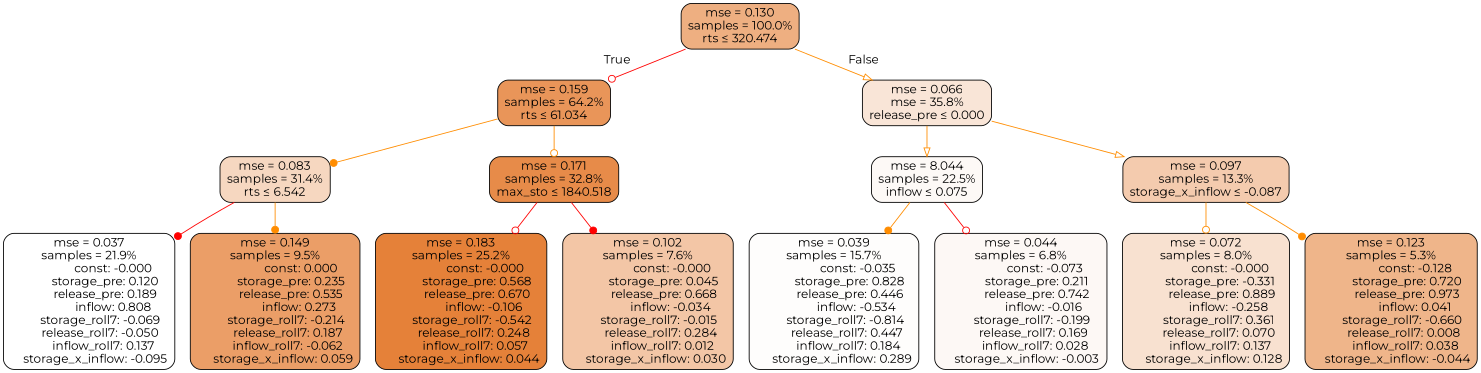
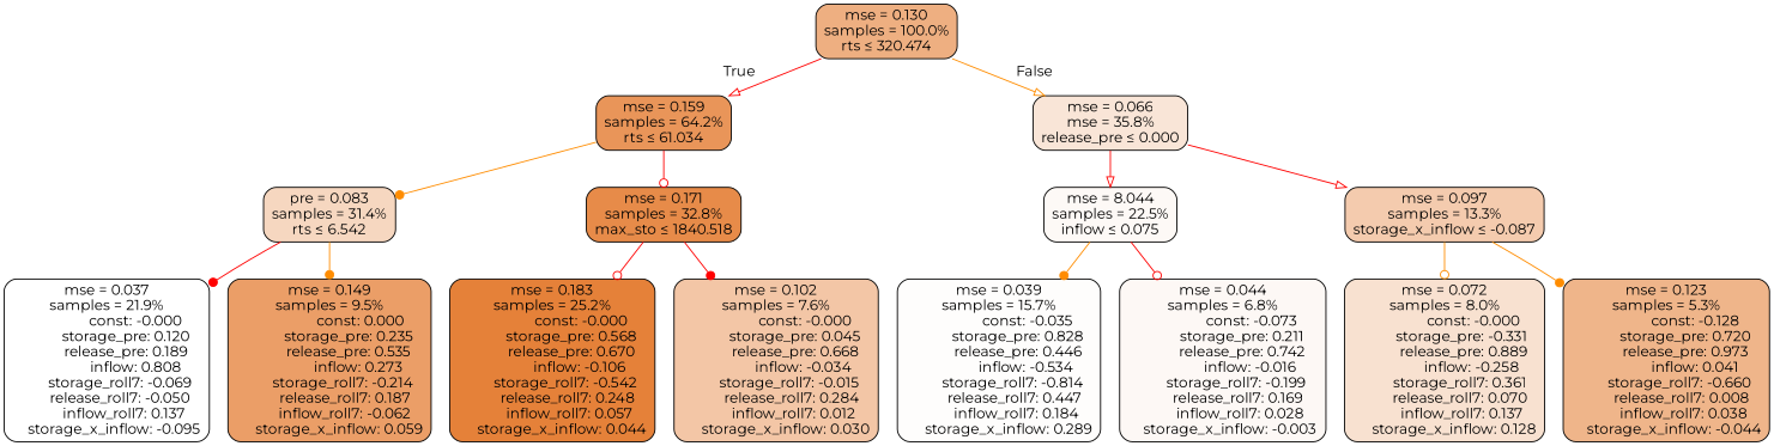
  digraph {
    fontname=Montserrat
    node [color=black fontname=Montserrat shape=rectangle style="filled, rounded"]
    edge [arrowhead=dot color=darkorange fontname=Montserrat]
    n1 [fillcolor="#eeaf81" label="mse = 0.130\nsamples = 100.0%\nrts &le; 320.474"]
    n2 [fillcolor="#e99559" label="mse = 0.159\nsamples = 64.2%\nrts &le; 61.034"]
    n3 [fillcolor="#f9e5d7" label="mse = 0.066\nmse = 35.8%\nrelease_pre &le; 0.000"]
-   n4 [fillcolor="#f6d7c0" label="mse = 0.083\nsamples = 31.4%\nrts &le; 6.542"]
+   n4 [fillcolor="#f6d7c0" label="pre = 0.083\nsamples = 31.4%\nrts &le; 6.542"]
    n5 [fillcolor="#e78b49" label="mse = 0.171\nsamples = 32.8%\nmax_sto &le; 1840.518"]
    n6 [fillcolor="#fdf9f6" label="mse = 8.044\nsamples = 22.5%\ninflow &le; 0.075"]
    n7 [fillcolor="#f4cbae" label="mse = 0.097\nsamples = 13.3%\nstorage_x_inflow &le; -0.087"]
    n8 [fillcolor="#ffffff" label="mse = 0.037\nsamples = 21.9%\n               const: -0.000\n          storage_pre: 0.120\n          release_pre: 0.189\n               inflow: 0.808\n       storage_roll7: -0.069\n       release_roll7: -0.050\n         inflow_roll7: 0.137\n    storage_x_inflow: -0.095"]
    n9 [fillcolor="#eb9e67" label="mse = 0.149\nsamples = 9.5%\n                const: 0.000\n          storage_pre: 0.235\n          release_pre: 0.535\n               inflow: 0.273\n       storage_roll7: -0.214\n        release_roll7: 0.187\n        inflow_roll7: -0.062\n     storage_x_inflow: 0.059"]
    n10 [fillcolor="#e58139" label="mse = 0.183\nsamples = 25.2%\n               const: -0.000\n          storage_pre: 0.568\n          release_pre: 0.670\n              inflow: -0.106\n       storage_roll7: -0.542\n        release_roll7: 0.248\n         inflow_roll7: 0.057\n     storage_x_inflow: 0.044"]
    n11 [fillcolor="#f3c6a6" label="mse = 0.102\nsamples = 7.6%\n               const: -0.000\n          storage_pre: 0.045\n          release_pre: 0.668\n              inflow: -0.034\n       storage_roll7: -0.015\n        release_roll7: 0.284\n         inflow_roll7: 0.012\n     storage_x_inflow: 0.030"]
    n12 [fillcolor="#fefdfc" label="mse = 0.039\nsamples = 15.7%\n               const: -0.035\n          storage_pre: 0.828\n          release_pre: 0.446\n              inflow: -0.534\n       storage_roll7: -0.814\n        release_roll7: 0.447\n         inflow_roll7: 0.184\n     storage_x_inflow: 0.289"]
    n13 [fillcolor="#fdf8f5" label="mse = 0.044\nsamples = 6.8%\n               const: -0.073\n          storage_pre: 0.211\n          release_pre: 0.742\n              inflow: -0.016\n       storage_roll7: -0.199\n        release_roll7: 0.169\n         inflow_roll7: 0.028\n    storage_x_inflow: -0.003"]
    n14 [fillcolor="#f8e1d0" label="mse = 0.072\nsamples = 8.0%\n               const: -0.000\n         storage_pre: -0.331\n          release_pre: 0.889\n              inflow: -0.258\n        storage_roll7: 0.361\n        release_roll7: 0.070\n         inflow_roll7: 0.137\n     storage_x_inflow: 0.128"]
    n15 [fillcolor="#efb58a" label="mse = 0.123\nsamples = 5.3%\n               const: -0.128\n          storage_pre: 0.720\n          release_pre: 0.973\n               inflow: 0.041\n       storage_roll7: -0.660\n        release_roll7: 0.008\n         inflow_roll7: 0.038\n    storage_x_inflow: -0.044"]
-   n1 -> n2 [arrowhead=odot color=red headlabel=True labelangle=45 labeldistance=2.5]
+   n1 -> n2 [arrowhead=onormal color=red headlabel=True labelangle=45 labeldistance=2.5]
    n1 -> n3 [arrowhead=onormal headlabel=False labelangle=-45 labeldistance=2.5]
    n2 -> n4
-   n2 -> n5 [arrowhead=odot]
-   n3 -> n6 [arrowhead=onormal]
-   n3 -> n7 [arrowhead=onormal]
+   n2 -> n5 [arrowhead=odot color=red]
+   n3 -> n6 [arrowhead=onormal color=red]
+   n3 -> n7 [arrowhead=onormal color=red]
    n4 -> n8 [color=red]
    n4 -> n9
    n5 -> n10 [arrowhead=odot color=red]
    n5 -> n11 [color=red]
    n6 -> n12
    n6 -> n13 [arrowhead=odot color=red]
    n7 -> n14 [arrowhead=odot]
    n7 -> n15
  }
